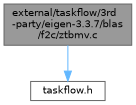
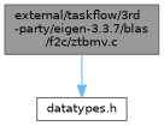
  digraph {
    node [fontname=Helvetica fontsize=10 shape=box style=filled]
    n1 [color=gray40 fillcolor=grey60 fontcolor=black height=0.2 label="external/taskflow/3rd\l-party/eigen-3.3.7/blas\l/f2c/ztbmv.c" width=0.4]
-   n2 [color=grey40 fillcolor=white height=0.2 label="taskflow.h" width=0.4]
+   n2 [color=grey40 fillcolor=white height=0.2 label="datatypes.h" width=0.4]
    n1 -> n2 [color=steelblue1 fontname=Helvetica fontsize=10 labelfontname=Helvetica labelfontsize=10 style=solid]
  }
